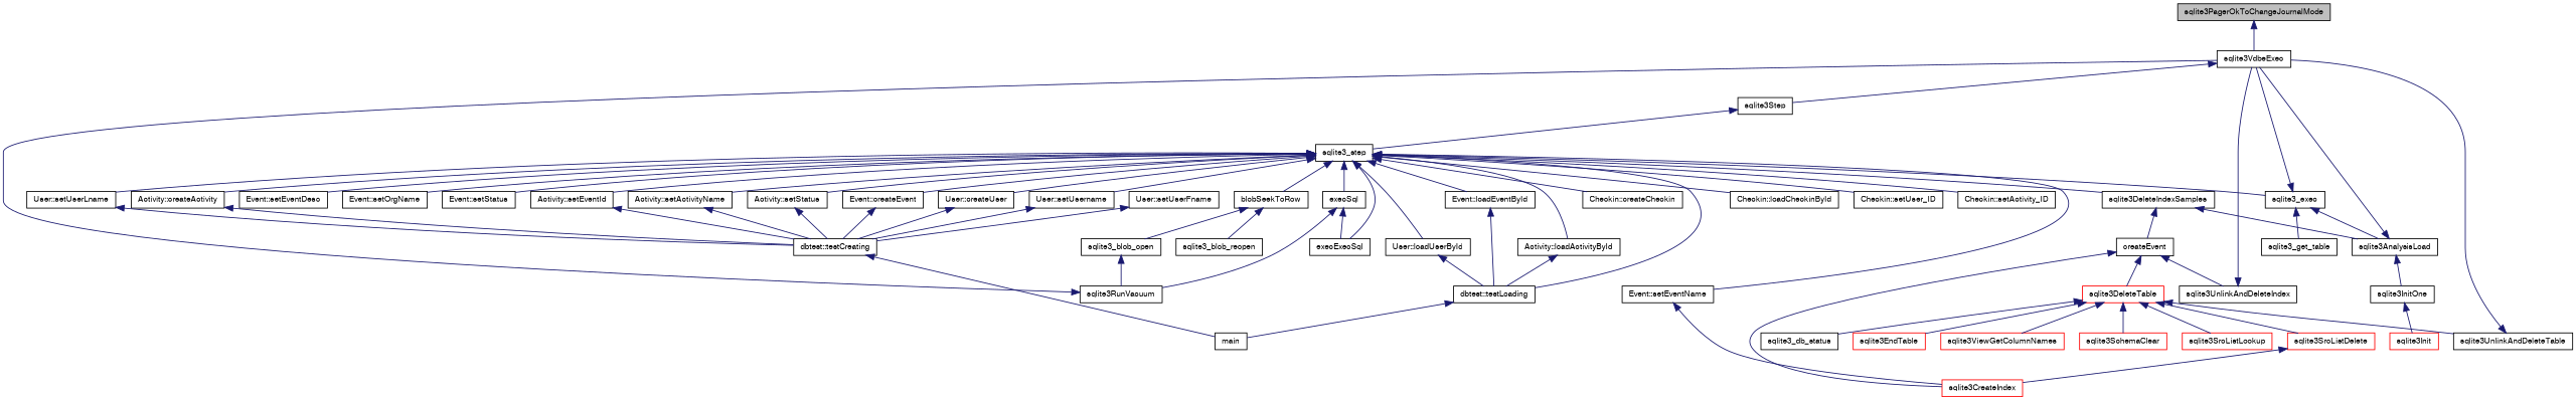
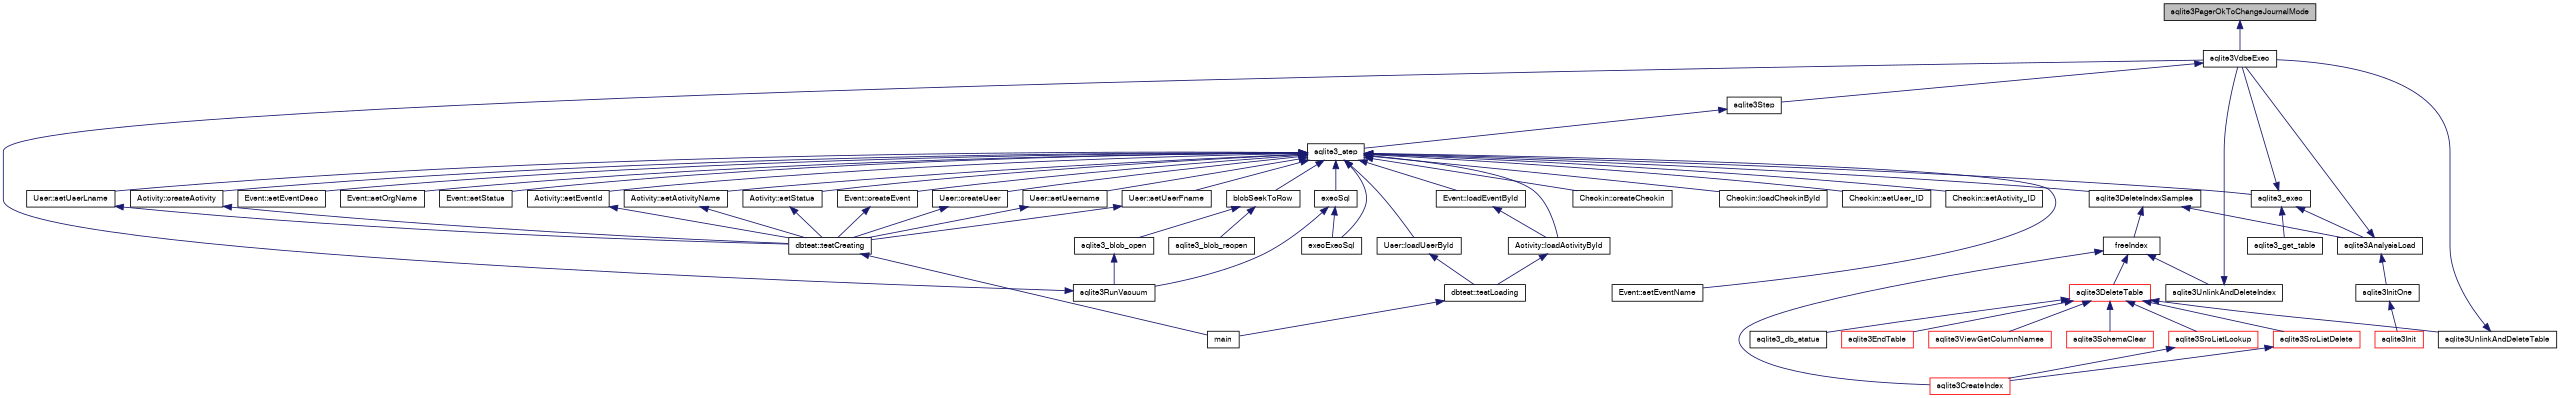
  digraph {
    rankdir=TB
    node [color=black fillcolor=white fontname=FreeSans fontsize=10 shape=record style=filled]
    edge [color=midnightblue dir=back fontname=FreeSans fontsize=10 labelfontname=FreeSans labelfontsize=10 style=solid]
    n1 [fillcolor=grey75 fontcolor=black height=0.2 label=sqlite3PagerOkToChangeJournalMode width=0.4]
    n2 [height=0.2 label=sqlite3VdbeExec width=0.4]
    n3 [height=0.2 label=sqlite3Step width=0.4]
    n4 [height=0.2 label=sqlite3_step width=0.4]
    n5 [height=0.2 label="Activity::createActivity" width=0.4]
    n6 [height=0.2 label="Activity::loadActivityById" width=0.4]
    n7 [height=0.2 label="Activity::setEventId" width=0.4]
    n8 [height=0.2 label="Activity::setActivityName" width=0.4]
    n9 [height=0.2 label="Activity::setStatus" width=0.4]
    n10 [height=0.2 label="Checkin::createCheckin" width=0.4]
    n11 [height=0.2 label="Checkin::loadCheckinById" width=0.4]
    n12 [height=0.2 label="Checkin::setUser_ID" width=0.4]
    n13 [height=0.2 label="Checkin::setActivity_ID" width=0.4]
    n14 [height=0.2 label="Event::createEvent" width=0.4]
    n15 [height=0.2 label="Event::loadEventById" width=0.4]
    n16 [height=0.2 label="Event::setEventName" width=0.4]
    n17 [height=0.2 label="Event::setEventDesc" width=0.4]
    n18 [height=0.2 label="Event::setOrgName" width=0.4]
    n19 [height=0.2 label="Event::setStatus" width=0.4]
    n20 [height=0.2 label=blobSeekToRow width=0.4]
    n21 [height=0.2 label=sqlite3DeleteIndexSamples width=0.4]
    n22 [height=0.2 label=sqlite3_exec width=0.4]
    n23 [height=0.2 label=execSql width=0.4]
    n24 [height=0.2 label=execExecSql width=0.4]
    n25 [height=0.2 label="User::createUser" width=0.4]
    n26 [height=0.2 label="User::loadUserById" width=0.4]
    n27 [height=0.2 label="User::setUsername" width=0.4]
    n28 [height=0.2 label="User::setUserFname" width=0.4]
    n29 [height=0.2 label="User::setUserLname" width=0.4]
    n30 [height=0.2 label="dbtest::testCreating" width=0.4]
    n31 [height=0.2 label="dbtest::testLoading" width=0.4]
    n32 [height=0.2 label=sqlite3_blob_open width=0.4]
    n33 [height=0.2 label=sqlite3_blob_reopen width=0.4]
    n34 [height=0.2 label=sqlite3AnalysisLoad width=0.4]
-   n35 [height=0.2 label=createEvent width=0.4]
+   n35 [height=0.2 label=freeIndex width=0.4]
    n36 [height=0.2 label=sqlite3_get_table width=0.4]
    n37 [height=0.2 label=sqlite3RunVacuum width=0.4]
    n38 [height=0.2 label=main width=0.4]
    n39 [height=0.2 label=sqlite3InitOne width=0.4]
    n40 [height=0.2 label=sqlite3UnlinkAndDeleteIndex width=0.4]
    n41 [color=red height=0.2 label=sqlite3DeleteTable width=0.4]
    n42 [color=red height=0.2 label=sqlite3CreateIndex width=0.4]
    n43 [color=red height=0.2 label=sqlite3Init width=0.4]
    n44 [height=0.2 label=sqlite3_db_status width=0.4]
    n45 [height=0.2 label=sqlite3UnlinkAndDeleteTable width=0.4]
    n46 [color=red height=0.2 label=sqlite3EndTable width=0.4]
    n47 [color=red height=0.2 label=sqlite3ViewGetColumnNames width=0.4]
    n48 [color=red height=0.2 label=sqlite3SrcListDelete width=0.4]
    n49 [color=red height=0.2 label=sqlite3SchemaClear width=0.4]
    n50 [color=red height=0.2 label=sqlite3SrcListLookup width=0.4]
    n1 -> n2
    n2 -> n3
    n3 -> n4
    n4 -> n5
    n4 -> n6
    n4 -> n7
    n4 -> n8
    n4 -> n9
    n4 -> n10
    n4 -> n11
    n4 -> n12
    n4 -> n13
    n4 -> n14
    n4 -> n15
    n4 -> n16
    n4 -> n17
    n4 -> n18
    n4 -> n19
    n4 -> n20
    n4 -> n21
    n4 -> n22
    n4 -> n23
    n4 -> n24
    n4 -> n25
    n4 -> n26
    n4 -> n27
-   n4 -> n31
+   n4 -> n28
    n4 -> n29
    n5 -> n30
    n6 -> n31
    n7 -> n30
    n8 -> n30
    n9 -> n30
    n14 -> n30
-   n15 -> n31
+   n15 -> n6
    n20 -> n32
    n20 -> n33
    n21 -> n34
    n21 -> n35
    n22 -> n2
    n22 -> n34
    n22 -> n36
    n23 -> n24
    n23 -> n37
    n25 -> n30
    n26 -> n31
    n27 -> n30
    n28 -> n30
    n29 -> n30
    n30 -> n38
    n31 -> n38
    n32 -> n37
    n34 -> n2
    n34 -> n39
    n35 -> n40
    n35 -> n41
    n35 -> n42
    n37 -> n2
    n39 -> n43
    n40 -> n2
    n41 -> n44
    n41 -> n45
    n41 -> n46
    n41 -> n47
    n41 -> n48
    n41 -> n49
    n41 -> n50
    n45 -> n2
    n48 -> n42
-   n16 -> n42
+   n50 -> n42
  }
